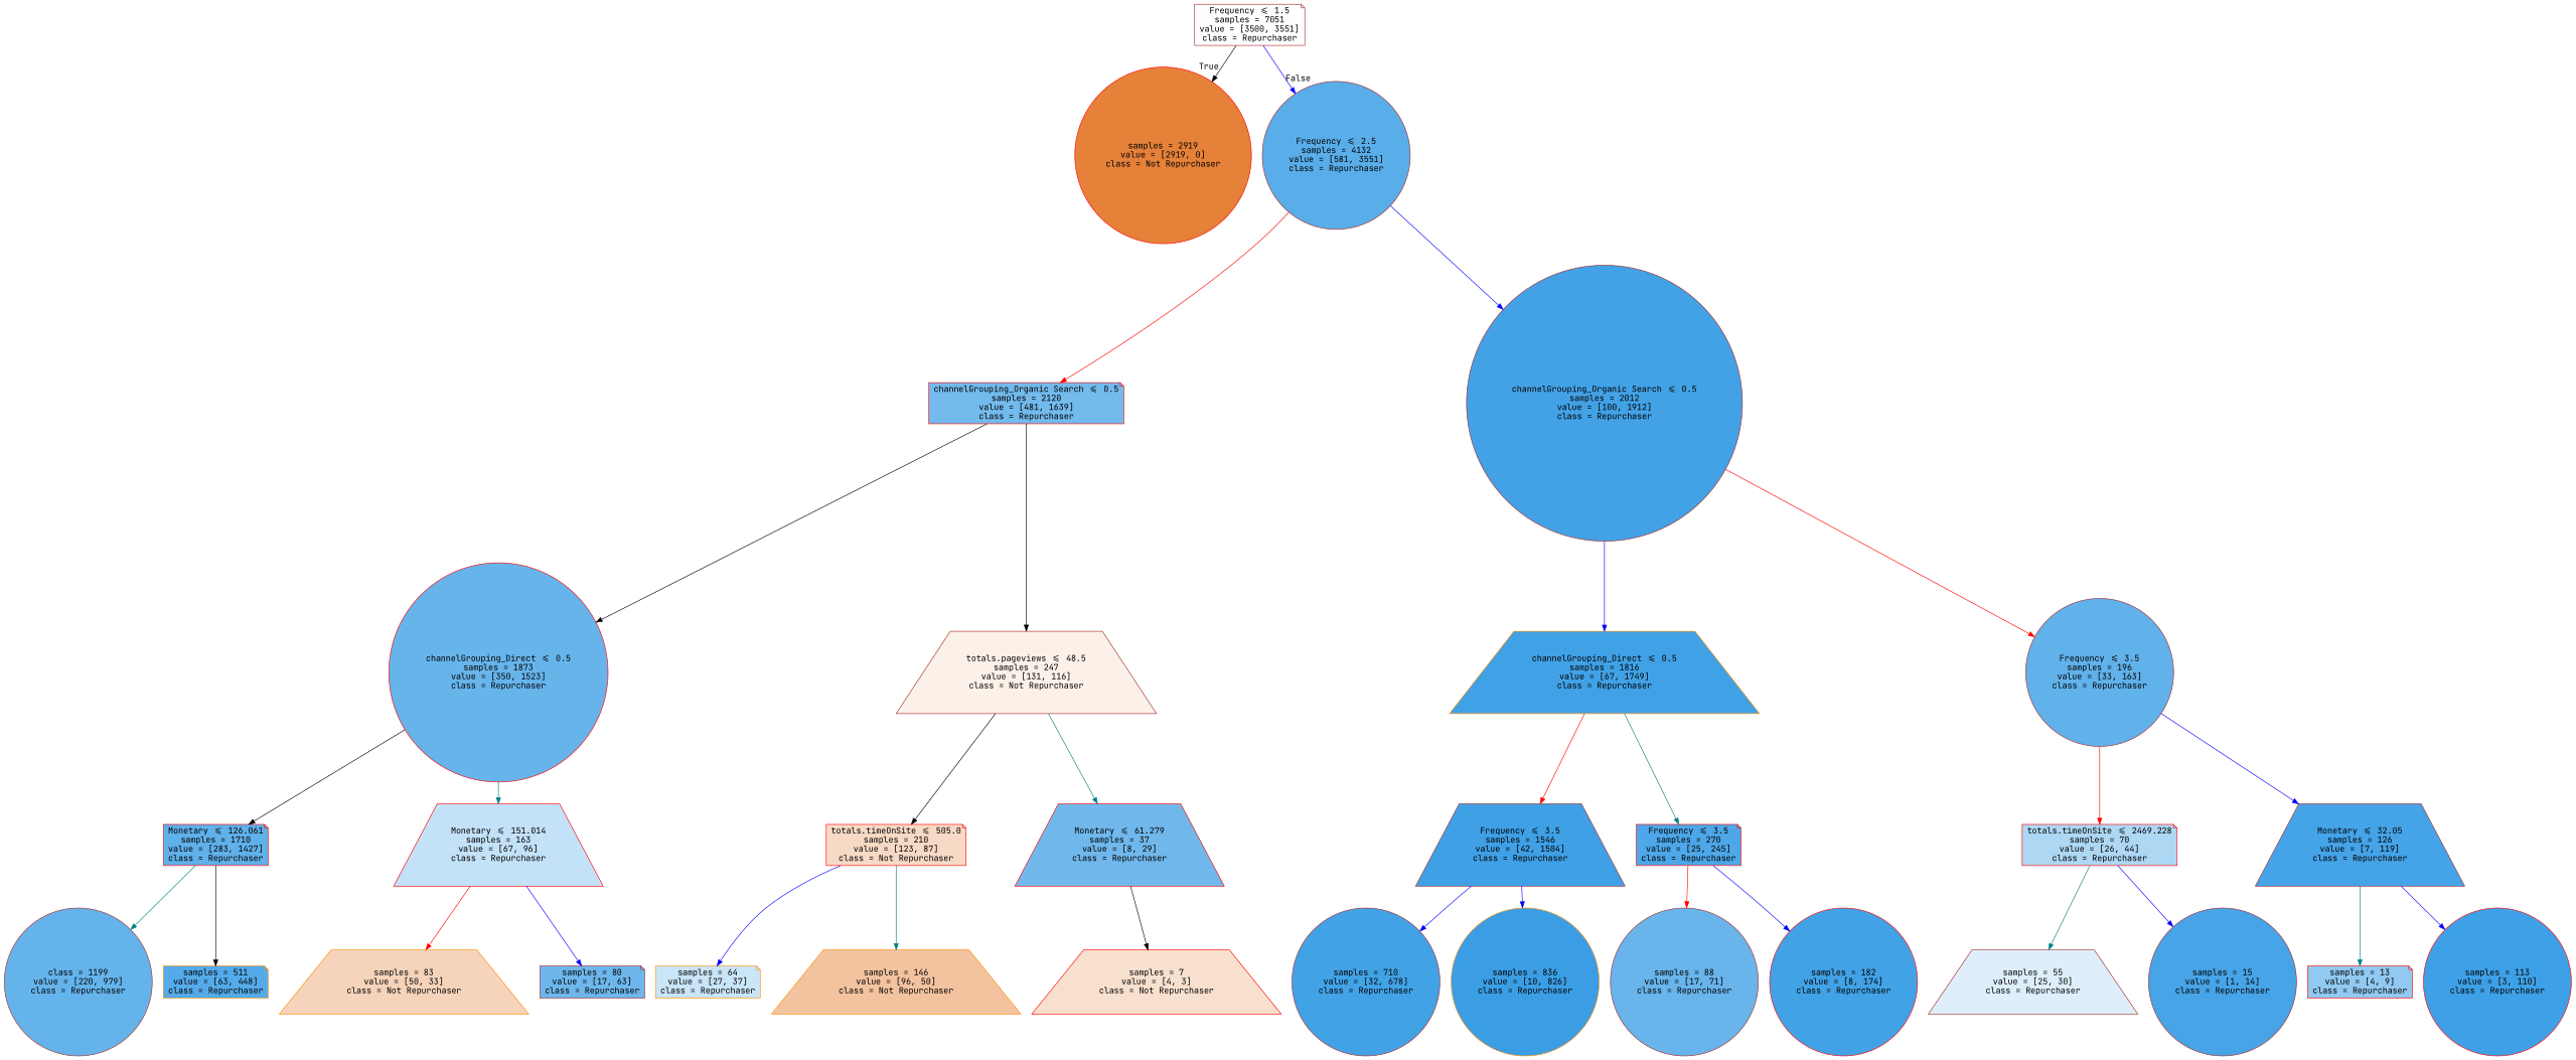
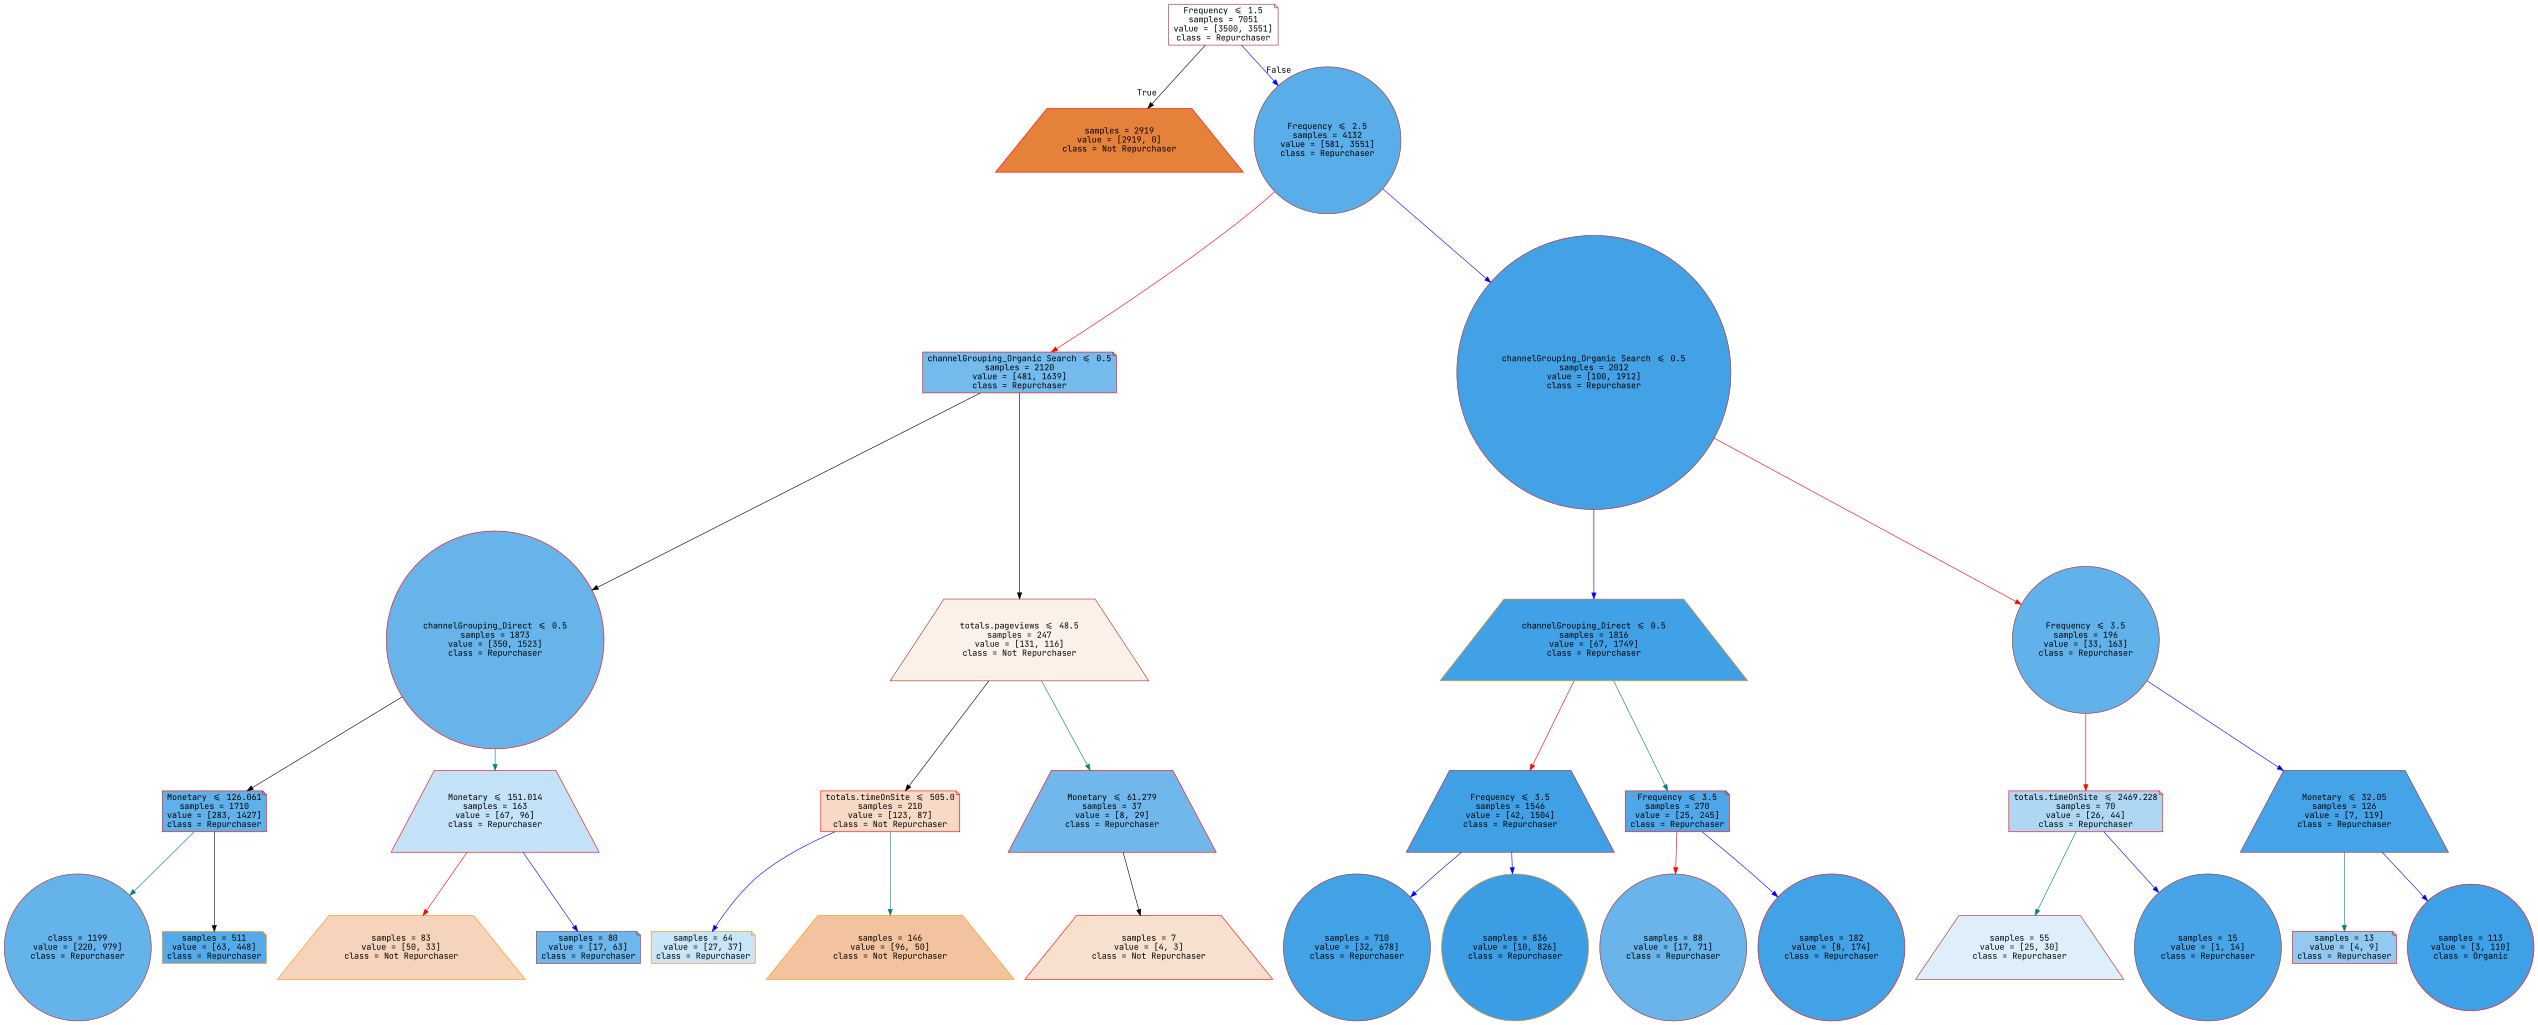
  digraph {
    fontname="JetBrains Mono"
    node [color=brown fillcolor="#42a2e6" fontname="JetBrains Mono" shape=trapezium style=filled]
    edge [color=blue fontname="JetBrains Mono"]
    n1 [fillcolor="#fcfeff" label="Frequency <= 1.5\nsamples = 7051\nvalue = [3500, 3551]\nclass = Repurchaser" shape=note]
-   n2 [color=red fillcolor="#e58139" label="samples = 2919\nvalue = [2919, 0]\nclass = Not Repurchaser" shape=circle]
+   n2 [color=red fillcolor="#e58139" label="samples = 2919\nvalue = [2919, 0]\nclass = Not Repurchaser"]
    n3 [fillcolor="#59ade9" label="Frequency <= 2.5\nsamples = 4132\nvalue = [581, 3551]\nclass = Repurchaser" shape=circle]
    n4 [color=red fillcolor="#73baed" label="channelGrouping_Organic Search <= 0.5\nsamples = 2120\nvalue = [481, 1639]\nclass = Repurchaser" shape=note]
    n5 [fillcolor="#43a2e6" label="channelGrouping_Organic Search <= 0.5\nsamples = 2012\nvalue = [100, 1912]\nclass = Repurchaser" shape=circle]
    n6 [color=red fillcolor="#67b4eb" label="channelGrouping_Direct <= 0.5\nsamples = 1873\nvalue = [350, 1523]\nclass = Repurchaser" shape=circle]
    n7 [fillcolor="#fcf1e8" label="totals.pageviews <= 48.5\nsamples = 247\nvalue = [131, 116]\nclass = Not Repurchaser"]
    n8 [color=darkorange fillcolor="#41a1e6" label="channelGrouping_Direct <= 0.5\nsamples = 1816\nvalue = [67, 1749]\nclass = Repurchaser"]
    n9 [fillcolor="#61b1ea" label="Frequency <= 3.5\nsamples = 196\nvalue = [33, 163]\nclass = Repurchaser" shape=circle]
    n10 [color=red fillcolor="#60b0ea" label="Monetary <= 126.061\nsamples = 1710\nvalue = [283, 1427]\nclass = Repurchaser" shape=note]
    n11 [color=red fillcolor="#c3e1f7" label="Monetary <= 151.014\nsamples = 163\nvalue = [67, 96]\nclass = Repurchaser"]
    n12 [color=red fillcolor="#f7dac5" label="totals.timeOnSite <= 505.0\nsamples = 210\nvalue = [123, 87]\nclass = Not Repurchaser" shape=note]
    n13 [color=red fillcolor="#70b8ec" label="Monetary <= 61.279\nsamples = 37\nvalue = [8, 29]\nclass = Repurchaser"]
    n14 [fillcolor="#65b3eb" label="class = 1199\nvalue = [220, 979]\nclass = Repurchaser" shape=circle]
    n15 [color=darkorange fillcolor="#55abe9" label="samples = 511\nvalue = [63, 448]\nclass = Repurchaser" shape=note]
    n16 [color=darkorange fillcolor="#f6d4bc" label="samples = 83\nvalue = [50, 33]\nclass = Not Repurchaser"]
    n17 [fillcolor="#6eb7ec" label="samples = 80\nvalue = [17, 63]\nclass = Repurchaser" shape=note]
    n18 [color=darkorange fillcolor="#c9e5f8" label="samples = 64\nvalue = [27, 37]\nclass = Repurchaser" shape=note]
    n19 [color=darkorange fillcolor="#f3c3a0" label="samples = 146\nvalue = [96, 50]\nclass = Not Repurchaser"]
    n20 [color=red fillcolor="#f8e0ce" label="samples = 7\nvalue = [4, 3]\nclass = Not Repurchaser"]
    n21 [fillcolor="#3fa0e6" label="Frequency <= 3.5\nsamples = 1546\nvalue = [42, 1504]\nclass = Repurchaser"]
    n22 [color=red fillcolor="#4da7e8" label="Frequency <= 3.5\nsamples = 270\nvalue = [25, 245]\nclass = Repurchaser" shape=note]
    n23 [color=red fillcolor="#aed7f4" label="totals.timeOnSite <= 2469.228\nsamples = 70\nvalue = [26, 44]\nclass = Repurchaser" shape=note]
    n24 [fillcolor="#45a3e7" label="Monetary <= 32.05\nsamples = 126\nvalue = [7, 119]\nclass = Repurchaser"]
    n25 [label="samples = 710\nvalue = [32, 678]\nclass = Repurchaser" shape=circle]
    n26 [color=darkorange fillcolor="#3b9ee5" label="samples = 836\nvalue = [10, 826]\nclass = Repurchaser" shape=circle]
    n27 [fillcolor="#68b4eb" label="samples = 88\nvalue = [17, 71]\nclass = Repurchaser" shape=circle]
    n28 [color=red label="samples = 182\nvalue = [8, 174]\nclass = Repurchaser" shape=circle]
    n29 [fillcolor="#deeffb" label="samples = 55\nvalue = [25, 30]\nclass = Repurchaser"]
    n30 [fillcolor="#47a4e7" label="samples = 15\nvalue = [1, 14]\nclass = Repurchaser" shape=circle]
    n31 [color=red fillcolor="#91c9f1" label="samples = 13\nvalue = [4, 9]\nclass = Repurchaser" shape=note]
-   n32 [color=red fillcolor="#3ea0e6" label="samples = 113\nvalue = [3, 110]\nclass = Repurchaser" shape=circle]
+   n32 [color=red fillcolor="#3ea0e6" label="samples = 113\nvalue = [3, 110]\nclass = Organic" shape=circle]
    n1 -> n2 [color=black headlabel=True labelangle=45 labeldistance=2.5]
    n1 -> n3 [headlabel=False labelangle=-45 labeldistance=2.5]
    n3 -> n4 [color=red]
    n3 -> n5
    n4 -> n6 [color=black]
    n4 -> n7 [color=black]
    n5 -> n8
    n5 -> n9 [color=red]
    n6 -> n10 [color=black]
    n6 -> n11 [color=teal]
    n7 -> n12 [color=black]
    n7 -> n13 [color=teal]
    n8 -> n21 [color=red]
    n8 -> n22 [color=teal]
    n9 -> n23 [color=red]
    n9 -> n24
    n10 -> n14 [color=teal]
    n10 -> n15 [color=black]
    n11 -> n16 [color=red]
    n11 -> n17
    n12 -> n18
    n12 -> n19 [color=teal]
    n13 -> n20 [color=black]
    n21 -> n25
    n21 -> n26
    n22 -> n27 [color=red]
    n22 -> n28
    n23 -> n29 [color=teal]
    n23 -> n30
    n24 -> n31 [color=teal]
    n24 -> n32
  }
